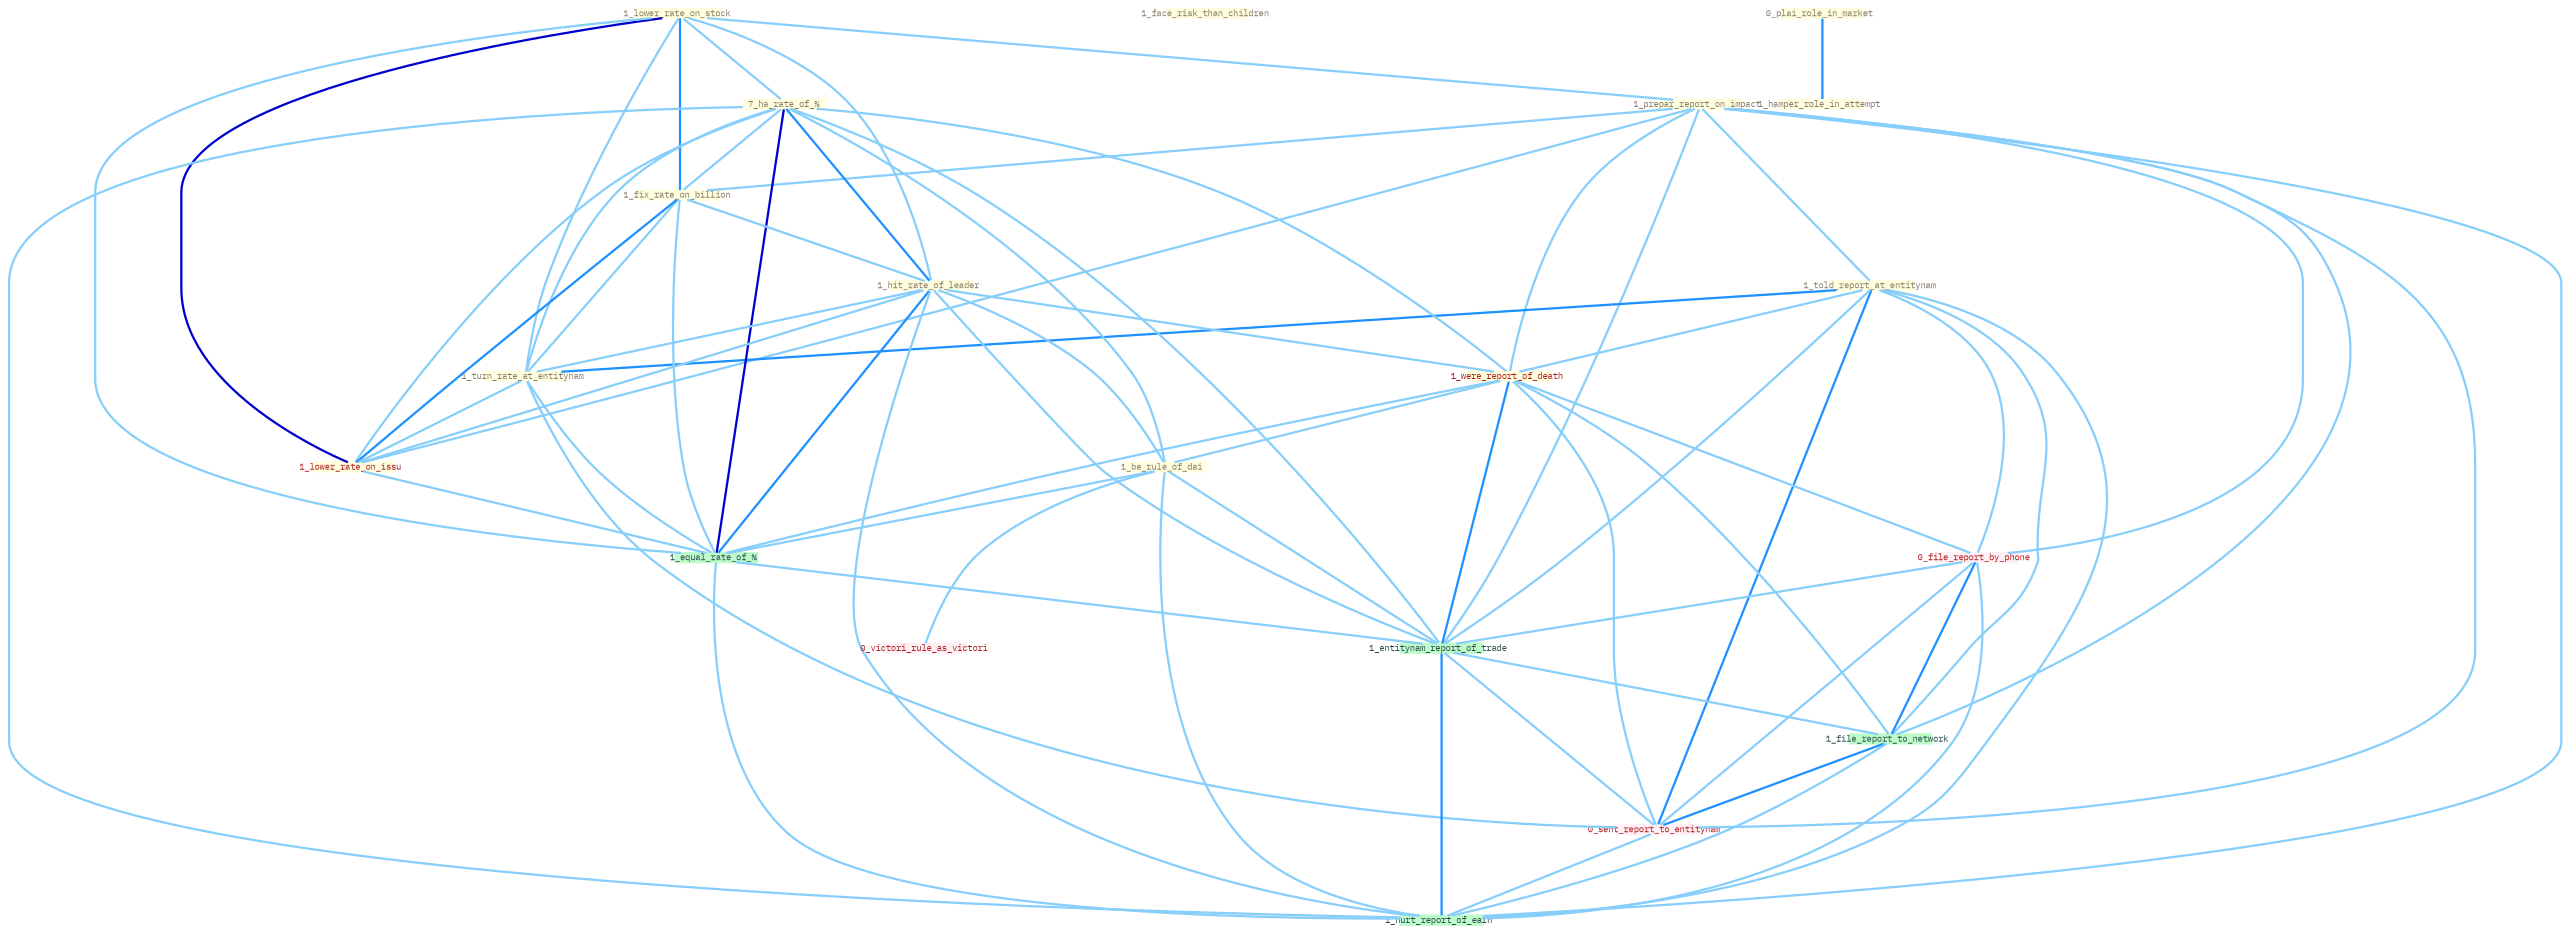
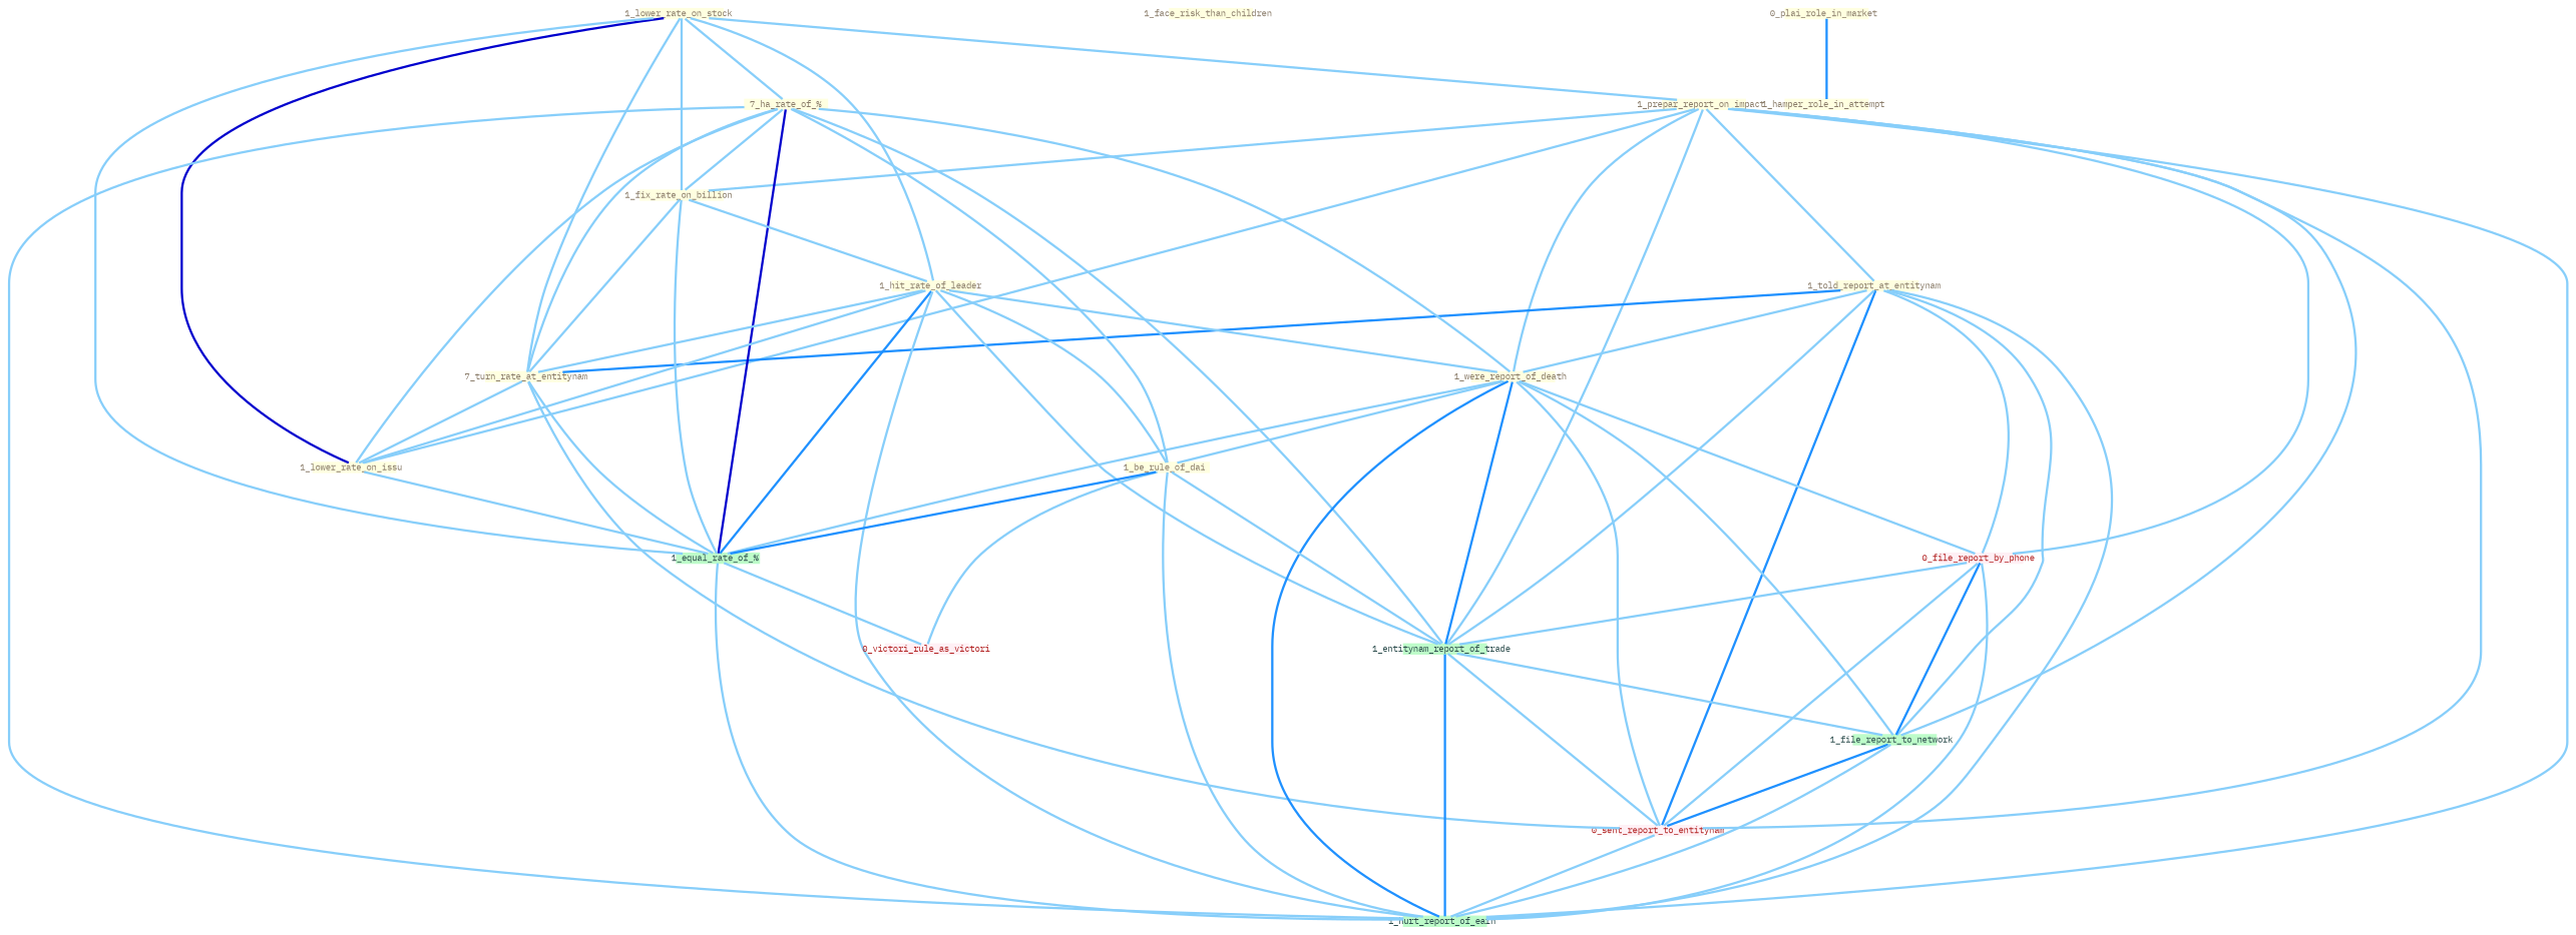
  graph {
    fontname="IBM Plex Mono"
    node [color="#ffffe0" fixedsize=true fontcolor="#8b7d6b" fontname="IBM Plex Mono" fontsize=4 shape=polygon style=filled]
    edge [color="#87cefa" fontname="IBM Plex Mono" w=1]
    "1_lower_rate_on_stock " [height=.06 width=.5]
    "1_face_risk_than_children " [height=.06 width=.5]
    "1_prepar_report_on_impact " [height=.06 width=.5]
    "1_told_report_at_entitynam " [height=.06 width=.5]
    n5 [height=.06 label="7_ha_rate_of_%" width=.5]
    "1_fix_rate_on_billion " [height=.06 width=.5]
    "1_hit_rate_of_leader " [height=.06 width=.5]
-   "1_turn_rate_at_entitynam " [height=.06 width=.5]
-   "1_were_report_of_death " [fontcolor="#b22222" height=.06 width=.5]
+   "1_turn_rate_at_entitynam " [height=.06 width=.5 label="7_turn_rate_at_entitynam"]
+   "1_were_report_of_death " [height=.06 width=.5]
    "0_plai_role_in_market " [height=.06 width=.5]
-   "1_lower_rate_on_issu " [fontcolor="#b22222" height=.06 width=.5]
+   "1_lower_rate_on_issu " [height=.06 width=.5]
    "1_be_rule_of_dai " [height=.06 width=.5]
    "1_hamper_role_in_attempt " [height=.06 width=.5]
    "0_file_report_by_phone " [color="#fff0f5" fontcolor="#b22222" height=.06 width=.5]
    n15 [color="#fff0f5" fontcolor="#b22222" height=.06 label="0_victori_rule_as_victori" width=.5]
    "0_sent_report_to_entitynam " [color="#fff0f5" fontcolor="#b22222" height=.06 width=.5]
    "1_equal_rate_of_% " [color="#BDFCC9" fontcolor="#2f4f4f" height=.06 width=.5]
    "1_entitynam_report_of_trade " [color="#BDFCC9" fontcolor="#2f4f4f" height=.06 width=.5]
    "1_file_report_to_network " [color="#BDFCC9" fontcolor="#2f4f4f" height=.06 width=.5]
    "1_hurt_report_of_earn " [color="#BDFCC9" fontcolor="#2f4f4f" height=.06 width=.5]
    subgraph sub_1 {
      "1_lower_rate_on_stock "
      "1_face_risk_than_children "
      "1_prepar_report_on_impact "
      "1_told_report_at_entitynam "
      n5
      "1_fix_rate_on_billion "
      "1_hit_rate_of_leader "
      "1_turn_rate_at_entitynam "
      "1_were_report_of_death "
      "0_plai_role_in_market "
      "1_lower_rate_on_issu "
      "1_be_rule_of_dai "
      "1_hamper_role_in_attempt "
    }
    subgraph sub_2 {
      "0_file_report_by_phone "
      n15
      "0_sent_report_to_entitynam "
    }
    "1_lower_rate_on_stock " -- "1_prepar_report_on_impact "
    "1_lower_rate_on_stock " -- n5
-   "1_lower_rate_on_stock " -- "1_fix_rate_on_billion " [color="#1e90ff" w=2]
+   "1_lower_rate_on_stock " -- "1_fix_rate_on_billion " [w=2]
    "1_lower_rate_on_stock " -- "1_hit_rate_of_leader "
    "1_lower_rate_on_stock " -- "1_turn_rate_at_entitynam "
    "1_lower_rate_on_stock " -- "1_lower_rate_on_issu " [color="#0000cd" w=3]
    "1_lower_rate_on_stock " -- "1_equal_rate_of_% "
    "1_prepar_report_on_impact " -- "1_told_report_at_entitynam "
    "1_prepar_report_on_impact " -- "1_fix_rate_on_billion "
    "1_prepar_report_on_impact " -- "1_were_report_of_death "
    "1_prepar_report_on_impact " -- "1_lower_rate_on_issu "
    "1_prepar_report_on_impact " -- "0_file_report_by_phone "
    "1_prepar_report_on_impact " -- "0_sent_report_to_entitynam "
    "1_prepar_report_on_impact " -- "1_entitynam_report_of_trade "
    "1_prepar_report_on_impact " -- "1_file_report_to_network "
    "1_prepar_report_on_impact " -- "1_hurt_report_of_earn "
    "1_told_report_at_entitynam " -- "1_turn_rate_at_entitynam " [color="#1e90ff" w=2]
    "1_told_report_at_entitynam " -- "1_were_report_of_death "
    "1_told_report_at_entitynam " -- "0_file_report_by_phone "
    "1_told_report_at_entitynam " -- "0_sent_report_to_entitynam " [color="#1e90ff" w=2]
    "1_told_report_at_entitynam " -- "1_entitynam_report_of_trade "
    "1_told_report_at_entitynam " -- "1_file_report_to_network "
    "1_told_report_at_entitynam " -- "1_hurt_report_of_earn "
    n5 -- "1_fix_rate_on_billion "
-   n5 -- "1_hit_rate_of_leader " [color="#1e90ff" w=2]
    n5 -- "1_turn_rate_at_entitynam "
    n5 -- "1_were_report_of_death "
    n5 -- "1_lower_rate_on_issu "
    n5 -- "1_be_rule_of_dai "
    n5 -- "1_equal_rate_of_% " [color="#0000cd" w=3]
    n5 -- "1_entitynam_report_of_trade "
    n5 -- "1_hurt_report_of_earn "
    "1_fix_rate_on_billion " -- "1_hit_rate_of_leader "
    "1_fix_rate_on_billion " -- "1_turn_rate_at_entitynam "
-   "1_fix_rate_on_billion " -- "1_lower_rate_on_issu " [color="#1e90ff" w=2]
    "1_fix_rate_on_billion " -- "1_equal_rate_of_% "
    "1_hit_rate_of_leader " -- "1_turn_rate_at_entitynam "
    "1_hit_rate_of_leader " -- "1_were_report_of_death "
    "1_hit_rate_of_leader " -- "1_lower_rate_on_issu "
    "1_hit_rate_of_leader " -- "1_be_rule_of_dai "
    "1_hit_rate_of_leader " -- "1_equal_rate_of_% " [color="#1e90ff" w=2]
    "1_hit_rate_of_leader " -- "1_entitynam_report_of_trade "
    "1_hit_rate_of_leader " -- "1_hurt_report_of_earn "
    "1_turn_rate_at_entitynam " -- "1_lower_rate_on_issu "
    "1_turn_rate_at_entitynam " -- "0_sent_report_to_entitynam "
    "1_turn_rate_at_entitynam " -- "1_equal_rate_of_% "
    "1_were_report_of_death " -- "1_be_rule_of_dai "
    "1_were_report_of_death " -- "0_file_report_by_phone "
    "1_were_report_of_death " -- "0_sent_report_to_entitynam "
    "1_were_report_of_death " -- "1_equal_rate_of_% "
    "1_were_report_of_death " -- "1_entitynam_report_of_trade " [color="#1e90ff" w=2]
    "1_were_report_of_death " -- "1_file_report_to_network "
+   "1_were_report_of_death " -- "1_hurt_report_of_earn " [color="#1e90ff" w=2]
    "0_plai_role_in_market " -- "1_hamper_role_in_attempt " [color="#1e90ff" w=2]
    "1_lower_rate_on_issu " -- "1_equal_rate_of_% "
    "1_be_rule_of_dai " -- n15
-   "1_be_rule_of_dai " -- "1_equal_rate_of_% "
+   "1_be_rule_of_dai " -- "1_equal_rate_of_% " [color="#1e90ff"]
    "1_be_rule_of_dai " -- "1_entitynam_report_of_trade "
    "1_be_rule_of_dai " -- "1_hurt_report_of_earn "
    "0_file_report_by_phone " -- "0_sent_report_to_entitynam "
    "0_file_report_by_phone " -- "1_entitynam_report_of_trade "
    "0_file_report_by_phone " -- "1_file_report_to_network " [color="#1e90ff" w=2]
    "0_file_report_by_phone " -- "1_hurt_report_of_earn "
    "0_sent_report_to_entitynam " -- "1_hurt_report_of_earn "
-   "1_equal_rate_of_% " -- "1_entitynam_report_of_trade "
+   "1_equal_rate_of_% " -- n15
    "1_equal_rate_of_% " -- "1_hurt_report_of_earn "
    "1_entitynam_report_of_trade " -- "0_sent_report_to_entitynam "
    "1_entitynam_report_of_trade " -- "1_file_report_to_network "
    "1_entitynam_report_of_trade " -- "1_hurt_report_of_earn " [color="#1e90ff" w=2]
    "1_file_report_to_network " -- "0_sent_report_to_entitynam " [color="#1e90ff" w=2]
    "1_file_report_to_network " -- "1_hurt_report_of_earn "
  }
